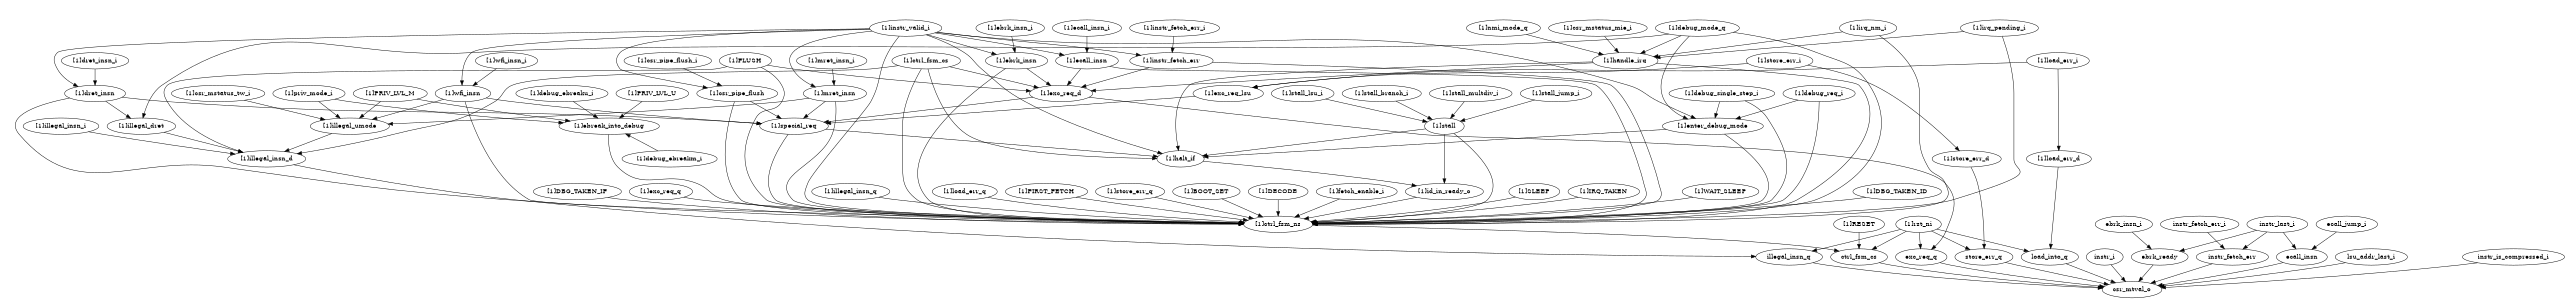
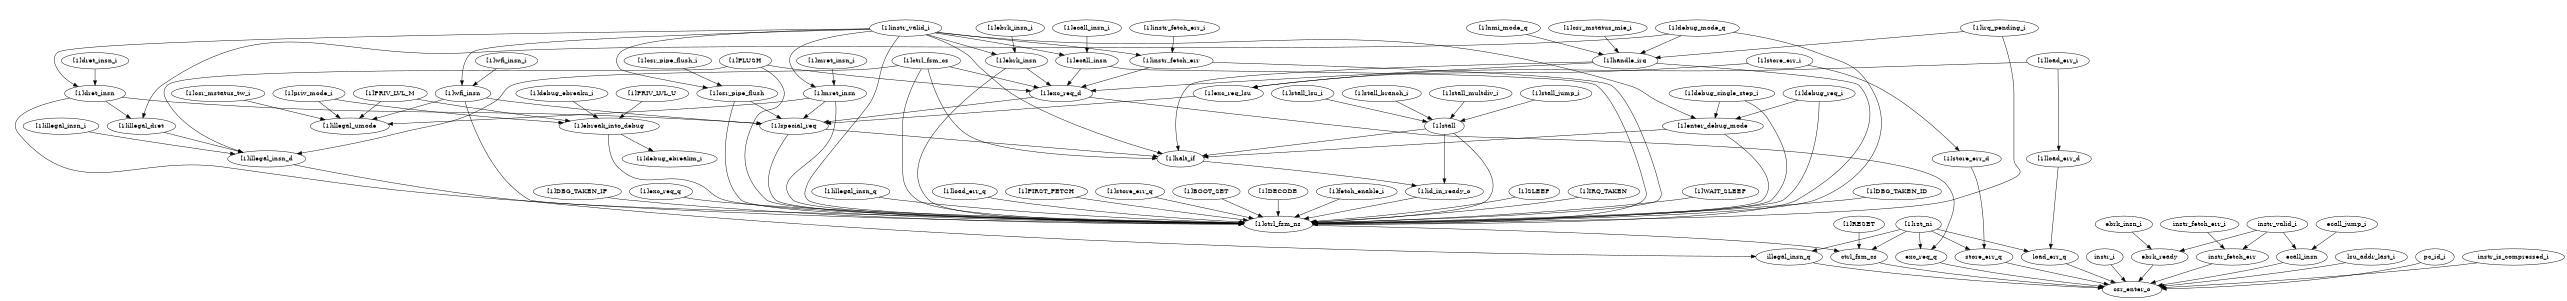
  strict digraph {
    node [complexity=12 importance=0.178662398658 rank=0.0357324797316]
    "[1]csr_mstatus_tw_i" [complexity=15 importance=0.107860207927 rank=0.00719068052845]
    "[1]illegal_umode" [complexity=9 importance=0.10286259176 rank=0.0114291768622]
    "[1]illegal_insn_d" [complexity=3 importance=0.092423377902 rank=0.030807792634]
    illegal_insn_q [complexity=1 importance=0.075932047932 rank=0.075932047932]
-   csr_mtval_o [complexity=0 importance=0.0221515150722 rank=0.0]
+   csr_mtval_o [complexity=0 importance=0.0221515150722 rank=0.0 label=csr_enter_o]
    "[1]exc_req_d" [complexity=5 importance=0.107637550075 rank=0.021527510015]
    "[1]special_req" [complexity=10 importance=0.604669474453 rank=0.0604669474453]
    exc_req_q [complexity=3 importance=0.0966959318404 rank=0.0322319772801]
    "[1]ctrl_fsm_ns" [complexity=3 importance=0.173664782491 rank=0.0578882608304]
    "[1]halt_if" [complexity=7 importance=0.196505475673 rank=0.0280722108104]
    "[1]instr_fetch_err" [importance=0.115300393669 rank=0.00960836613912]
    ctrl_fsm_cs [complexity=1 importance=0.122198683196 rank=0.122198683196]
    "[1]DBG_TAKEN_ID" [complexity=5]
    "[1]DBG_TAKEN_IF" [complexity=9 importance=0.525991963641 rank=0.0584435515156]
    "[1]PRIV_LVL_U" [importance=0.192821734107 rank=0.0160684778423]
    "[1]ebreak_into_debug" [complexity=5 importance=0.187824117941 rank=0.0375648235881]
    "[1]exc_req_q" [complexity=6 importance=0.529084219026 rank=0.0881807031709]
    "[1]ebrk_insn" [importance=0.115300393669 rank=0.00960836613912]
    "[1]dret_insn_i" [complexity=15 importance=0.110806702743 rank=0.00738711351622]
    "[1]dret_insn" [importance=0.105809086577 rank=0.00881742388139]
    "[1]illegal_dret" [complexity=9 importance=0.0981462429823 rank=0.0109051381091]
    n22 [complexity=1 importance=0.0519658737388 label=ebrk_ready rank=0.0519658737388]
    "[1]stall_multdiv_i" [complexity=17 importance=0.609506262205 rank=0.0358533095415]
    "[1]stall" [importance=0.604508646039 rank=0.0503757205032]
    "[1]id_in_ready_o" [complexity=4 importance=0.182981183984 rank=0.0457452959959]
    "[1]illegal_insn_i" [complexity=9 importance=0.0974209940686 rank=0.0108245548965]
    "[1]PRIV_LVL_M" [complexity=15 importance=0.107860207927 rank=0.00719068052845]
-   "[1]irq_nm_i" [complexity=18 importance=0.603875907327 rank=0.0335486615182]
    "[1]handle_irq" [importance=0.59887829116 rank=0.0499065242634]
    "[1]debug_single_step_i" [complexity=17 importance=0.796657638568 rank=0.0468622140334]
    "[1]enter_debug_mode" [importance=0.791660022402 rank=0.0659716685335]
    "[1]csr_pipe_flush_i" [complexity=20 importance=0.617329934214 rank=0.0308664967107]
    "[1]csr_pipe_flush" [complexity=17 importance=0.612332318047 rank=0.0360195481204]
    "[1]illegal_insn_q" [complexity=4 importance=0.183142285207 rank=0.0457855713017]
    "[1]instr_valid_i" [complexity=15 importance=0.110806702743 rank=0.00738711351622]
    "[1]wfi_insn" [complexity=15 importance=0.110525435355 rank=0.00736836235697]
    "[1]mret_insn" [complexity=15 importance=0.110525435355 rank=0.00736836235697]
    "[1]ecall_insn" [importance=0.115300393669 rank=0.00960836613912]
    "[1]csr_mstatus_mie_i" [complexity=18 importance=0.603875907327 rank=0.0335486615182]
    "[1]RESET" [complexity=3 importance=0.127196299363 rank=0.0423987664543]
    "[1]irq_pending_i" [complexity=18 importance=0.603875907327 rank=0.0335486615182]
    instr_fetch_err_i [complexity=4 importance=0.10126652005 rank=0.0253166300125]
    instr_fetch_err [complexity=1 importance=0.0962689038832 rank=0.0962689038832]
    "[1]stall_jump_i" [complexity=17 importance=0.609506262205 rank=0.0358533095415]
    instr_i [complexity=4 importance=0.0271491312388 rank=0.00678728280971]
    "[1]load_err_q" [complexity=6 importance=0.529472356078 rank=0.0882453926797]
    "[1]FIRST_FETCH" [complexity=7 importance=0.352327181149 rank=0.0503324544499]
    store_err_q [complexity=4 importance=0.141387099037 rank=0.0353467747593]
    "[1]debug_req_i" [complexity=17 importance=0.796657638568 rank=0.0468622140334]
    "[1]store_err_q" [complexity=6 importance=0.529472356078 rank=0.0882453926797]
    "[1]debug_ebreakm_i" [importance=0.192821734107 rank=0.0160684778423]
    n52 [complexity=4 importance=0.0569634899054 label=ecall_jump_i rank=0.0142408724764]
    ecall_insn [complexity=1 importance=0.0519658737388 rank=0.0519658737388]
    "[1]BOOT_SET" [complexity=5]
    "[1]rst_ni" [complexity=2 importance=0.156861712031 rank=0.0784308560154]
-   load_err_q [complexity=3 importance=0.0970840688929 rank=0.0323613562976 label=load_into_q]
+   load_err_q [complexity=3 importance=0.0970840688929 rank=0.0323613562976]
    "[1]store_err_d" [complexity=6 importance=0.147634040561 rank=0.0246056734268]
    "[1]ebrk_insn_i" [complexity=15 importance=0.120298009836 rank=0.00801986732241]
    "[1]DECODE" [complexity=13 importance=1.74164544108 rank=0.133972726237]
    "[1]wfi_insn_i" [complexity=18 importance=0.115523051521 rank=0.00641794730673]
    "[1]store_err_i" [complexity=20 importance=0.6171633575 rank=0.030858167875]
    "[1]exc_req_lsu" [complexity=17 importance=0.612165741333 rank=0.0360097494902]
    lsu_addr_last_i [complexity=4 importance=0.049300646311 rank=0.0123251615778]
    "[1]fetch_enable_i" [complexity=4 rank=0.0446655996645]
-   instr_valid_i [complexity=4 importance=0.0569634899054 rank=0.0142408724764 label=instr_last_i]
+   instr_valid_i [complexity=4 importance=0.0569634899054 rank=0.0142408724764]
+   pc_id_i [complexity=2 importance=0.0271491312388 rank=0.0135745656194]
    "[1]stall_lsu_i" [complexity=17 importance=0.609506262205 rank=0.0358533095415]
    "[1]stall_branch_i" [complexity=17 importance=0.609506262205 rank=0.0358533095415]
    instr_is_compressed_i [complexity=4 importance=0.0271491312388 rank=0.00678728280971]
    "[1]debug_ebreaku_i" [importance=0.192821734107 rank=0.0160684778423]
    "[1]FLUSH" [complexity=9 importance=0.0974209940686 rank=0.0108245548965]
    "[1]mret_insn_i" [complexity=18 importance=0.115523051521 rank=0.00641794730673]
    "[1]debug_mode_q" [importance=0.107014035451 rank=0.00891783628759]
    "[1]SLEEP" [complexity=5]
    ebrk_insn_i [complexity=4 importance=0.0569634899054 rank=0.0142408724764]
    "[1]IRQ_TAKEN" [complexity=9 importance=0.525991963641 rank=0.0584435515156]
    "[1]instr_fetch_err_i" [complexity=15 importance=0.120298009836 rank=0.00801986732241]
    "[1]load_err_i" [complexity=20 importance=0.6171633575 rank=0.030858167875]
    "[1]load_err_d" [complexity=5 importance=0.103331010416 rank=0.0206662020833]
    "[1]priv_mode_i" [complexity=15 importance=0.107860207927 rank=0.00719068052845]
    "[1]ctrl_fsm_cs" [complexity=9 importance=0.12601600081 rank=0.0140017778677]
    "[1]nmi_mode_q" [complexity=18 importance=0.608036466052 rank=0.0337798036696]
    "[1]ecall_insn_i" [complexity=15 importance=0.120298009836 rank=0.00801986732241]
    "[1]WAIT_SLEEP" [complexity=5]
    "[1]csr_mstatus_tw_i" -> "[1]illegal_umode"
-   "[1]illegal_umode" -> "[1]illegal_insn_d"
    "[1]illegal_insn_d" -> illegal_insn_q
    illegal_insn_q -> csr_mtval_o
    "[1]exc_req_d" -> "[1]special_req"
    "[1]exc_req_d" -> exc_req_q
    "[1]special_req" -> "[1]ctrl_fsm_ns"
    "[1]special_req" -> "[1]halt_if"
    exc_req_q -> csr_mtval_o
    "[1]ctrl_fsm_ns" -> ctrl_fsm_cs
    "[1]halt_if" -> "[1]id_in_ready_o"
    "[1]instr_fetch_err" -> "[1]exc_req_d"
    "[1]instr_fetch_err" -> "[1]ctrl_fsm_ns"
    ctrl_fsm_cs -> csr_mtval_o
    "[1]DBG_TAKEN_ID" -> "[1]ctrl_fsm_ns"
    "[1]DBG_TAKEN_IF" -> "[1]ctrl_fsm_ns"
    "[1]PRIV_LVL_U" -> "[1]ebreak_into_debug"
    "[1]ebreak_into_debug" -> "[1]ctrl_fsm_ns"
    "[1]exc_req_q" -> "[1]ctrl_fsm_ns"
    "[1]ebrk_insn" -> "[1]exc_req_d"
    "[1]ebrk_insn" -> "[1]ctrl_fsm_ns"
    "[1]dret_insn_i" -> "[1]dret_insn"
    "[1]dret_insn" -> "[1]special_req"
    "[1]dret_insn" -> "[1]ctrl_fsm_ns"
    "[1]dret_insn" -> "[1]illegal_dret"
    "[1]illegal_dret" -> "[1]illegal_insn_d"
    n22 -> csr_mtval_o
    "[1]stall_multdiv_i" -> "[1]stall"
    "[1]stall" -> "[1]ctrl_fsm_ns"
    "[1]stall" -> "[1]halt_if"
    "[1]stall" -> "[1]id_in_ready_o"
    "[1]id_in_ready_o" -> "[1]ctrl_fsm_ns"
    "[1]illegal_insn_i" -> "[1]illegal_insn_d"
    "[1]PRIV_LVL_M" -> "[1]illegal_umode"
    "[1]PRIV_LVL_M" -> "[1]ebreak_into_debug"
-   "[1]irq_nm_i" -> "[1]ctrl_fsm_ns"
-   "[1]irq_nm_i" -> "[1]handle_irq"
    "[1]handle_irq" -> "[1]exc_req_d"
    "[1]handle_irq" -> "[1]ctrl_fsm_ns"
    "[1]handle_irq" -> "[1]halt_if"
    "[1]debug_single_step_i" -> "[1]ctrl_fsm_ns"
    "[1]debug_single_step_i" -> "[1]enter_debug_mode"
    "[1]enter_debug_mode" -> "[1]ctrl_fsm_ns"
    "[1]enter_debug_mode" -> "[1]halt_if"
    "[1]csr_pipe_flush_i" -> "[1]csr_pipe_flush"
    "[1]csr_pipe_flush" -> "[1]special_req"
    "[1]csr_pipe_flush" -> "[1]ctrl_fsm_ns"
    "[1]illegal_insn_q" -> "[1]ctrl_fsm_ns"
    "[1]instr_valid_i" -> "[1]ctrl_fsm_ns"
    "[1]instr_valid_i" -> "[1]halt_if"
    "[1]instr_valid_i" -> "[1]instr_fetch_err"
    "[1]instr_valid_i" -> "[1]ebrk_insn"
    "[1]instr_valid_i" -> "[1]dret_insn"
    "[1]instr_valid_i" -> "[1]enter_debug_mode"
    "[1]instr_valid_i" -> "[1]csr_pipe_flush"
    "[1]instr_valid_i" -> "[1]wfi_insn"
    "[1]instr_valid_i" -> "[1]mret_insn"
    "[1]instr_valid_i" -> "[1]ecall_insn"
    "[1]wfi_insn" -> "[1]illegal_umode"
    "[1]wfi_insn" -> "[1]special_req"
    "[1]wfi_insn" -> "[1]ctrl_fsm_ns"
    "[1]mret_insn" -> "[1]illegal_umode"
    "[1]mret_insn" -> "[1]special_req"
    "[1]mret_insn" -> "[1]ctrl_fsm_ns"
    "[1]ecall_insn" -> "[1]exc_req_d"
    "[1]ecall_insn" -> "[1]ctrl_fsm_ns"
    "[1]csr_mstatus_mie_i" -> "[1]handle_irq"
    "[1]RESET" -> ctrl_fsm_cs
    "[1]irq_pending_i" -> "[1]ctrl_fsm_ns"
    "[1]irq_pending_i" -> "[1]handle_irq"
    instr_fetch_err_i -> instr_fetch_err
    instr_fetch_err -> csr_mtval_o
    "[1]stall_jump_i" -> "[1]stall"
    instr_i -> csr_mtval_o
    "[1]load_err_q" -> "[1]ctrl_fsm_ns"
    "[1]FIRST_FETCH" -> "[1]ctrl_fsm_ns"
    store_err_q -> csr_mtval_o
    "[1]debug_req_i" -> "[1]ctrl_fsm_ns"
    "[1]debug_req_i" -> "[1]enter_debug_mode"
    "[1]store_err_q" -> "[1]ctrl_fsm_ns"
-   "[1]debug_ebreakm_i" -> "[1]ebreak_into_debug"
+   "[1]ebreak_into_debug" -> "[1]debug_ebreakm_i"
    n52 -> ecall_insn
    ecall_insn -> csr_mtval_o
    "[1]BOOT_SET" -> "[1]ctrl_fsm_ns"
    "[1]rst_ni" -> illegal_insn_q
    "[1]rst_ni" -> exc_req_q
    "[1]rst_ni" -> ctrl_fsm_cs
    "[1]rst_ni" -> store_err_q
    "[1]rst_ni" -> load_err_q
    load_err_q -> csr_mtval_o
    "[1]store_err_d" -> store_err_q
    "[1]ebrk_insn_i" -> "[1]ebrk_insn"
    "[1]DECODE" -> "[1]ctrl_fsm_ns"
    "[1]wfi_insn_i" -> "[1]wfi_insn"
    "[1]store_err_i" -> "[1]store_err_d"
    "[1]store_err_i" -> "[1]exc_req_lsu"
    "[1]exc_req_lsu" -> "[1]special_req"
    lsu_addr_last_i -> csr_mtval_o
    "[1]fetch_enable_i" -> "[1]ctrl_fsm_ns"
    instr_valid_i -> n22
    instr_valid_i -> instr_fetch_err
    instr_valid_i -> ecall_insn
+   pc_id_i -> csr_mtval_o
    "[1]stall_lsu_i" -> "[1]stall"
    "[1]stall_branch_i" -> "[1]stall"
    instr_is_compressed_i -> csr_mtval_o
    "[1]debug_ebreaku_i" -> "[1]ebreak_into_debug"
    "[1]FLUSH" -> "[1]illegal_insn_d"
    "[1]FLUSH" -> "[1]exc_req_d"
    "[1]FLUSH" -> "[1]ctrl_fsm_ns"
    "[1]mret_insn_i" -> "[1]mret_insn"
    "[1]debug_mode_q" -> "[1]ctrl_fsm_ns"
    "[1]debug_mode_q" -> "[1]illegal_dret"
    "[1]debug_mode_q" -> "[1]handle_irq"
-   "[1]debug_mode_q" -> "[1]enter_debug_mode"
    "[1]SLEEP" -> "[1]ctrl_fsm_ns"
    ebrk_insn_i -> n22
    "[1]IRQ_TAKEN" -> "[1]ctrl_fsm_ns"
    "[1]instr_fetch_err_i" -> "[1]instr_fetch_err"
    "[1]load_err_i" -> "[1]exc_req_lsu"
    "[1]load_err_i" -> "[1]load_err_d"
    "[1]load_err_d" -> load_err_q
    "[1]priv_mode_i" -> "[1]illegal_umode"
    "[1]priv_mode_i" -> "[1]ebreak_into_debug"
    "[1]ctrl_fsm_cs" -> "[1]illegal_insn_d"
    "[1]ctrl_fsm_cs" -> "[1]exc_req_d"
    "[1]ctrl_fsm_cs" -> "[1]ctrl_fsm_ns"
    "[1]ctrl_fsm_cs" -> "[1]halt_if"
    "[1]nmi_mode_q" -> "[1]handle_irq"
    "[1]ecall_insn_i" -> "[1]ecall_insn"
    "[1]WAIT_SLEEP" -> "[1]ctrl_fsm_ns"
  }
